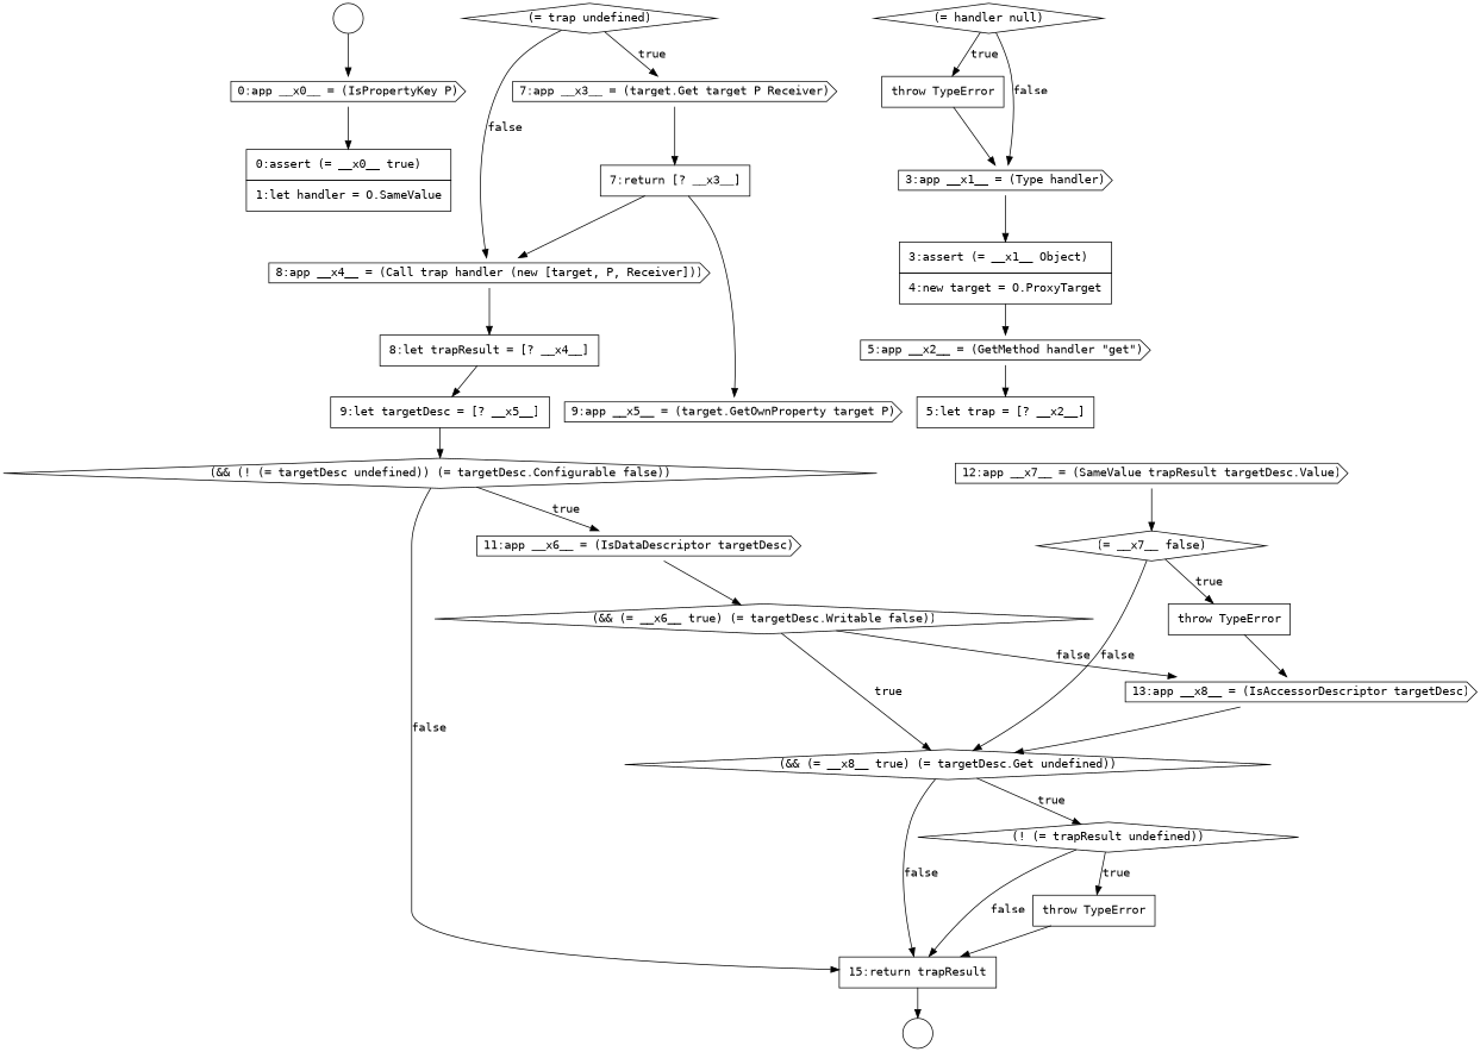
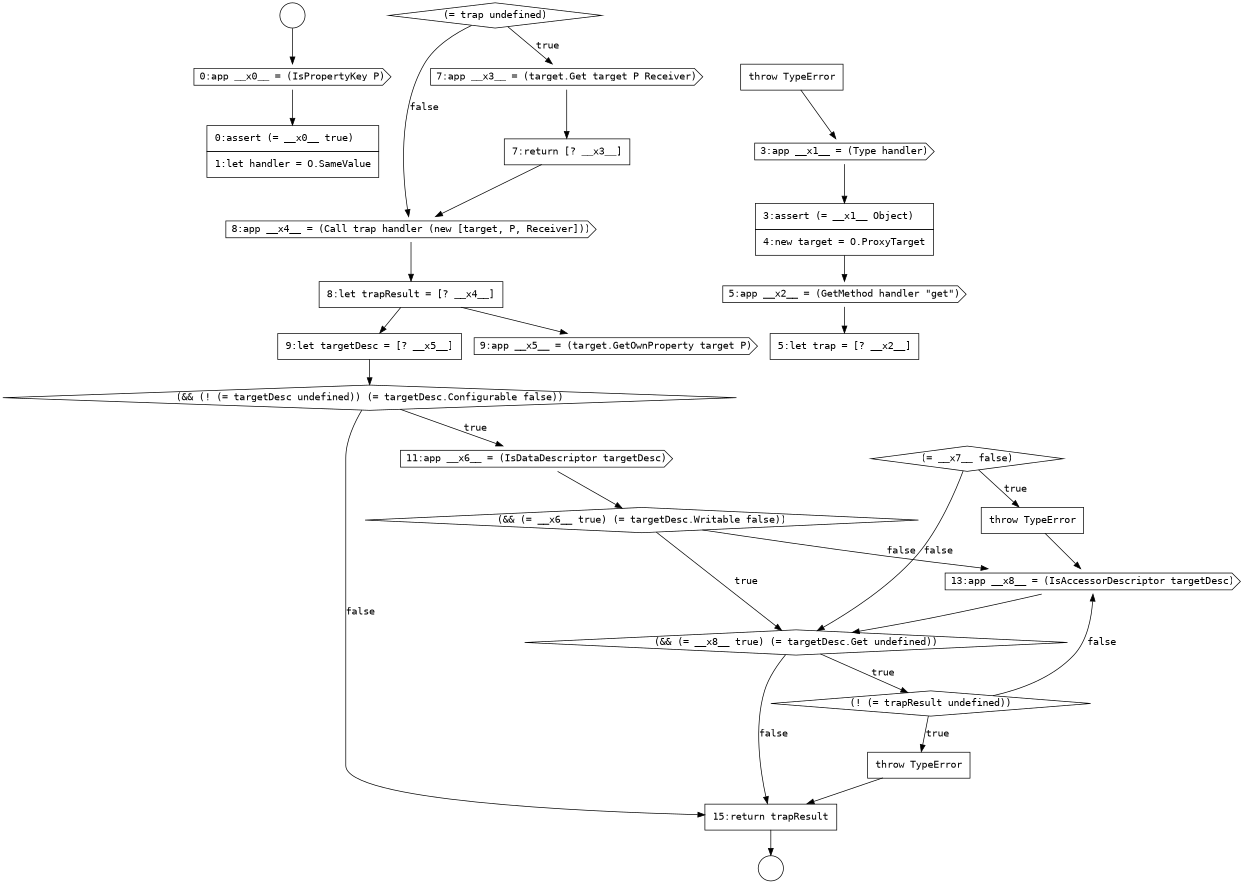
  digraph {
    fontname="DejaVu Sans Mono"
    node [color=black fillcolor=white fontname="DejaVu Sans Mono" shape=none style=filled]
    edge [color=black fontname="DejaVu Sans Mono"]
    n1 [label=<<font color="black">0:app __x0__ = (IsPropertyKey P)</font>> shape=cds]
    n2 [label=<<font color="black">     <table border="0" cellborder="1" cellspacing="0" cellpadding="10">       <tr><td align="left">0:assert (= __x0__ true)</td></tr>       <tr><td align="left">1:let handler = O.SameValue</td></tr>     </table>   </font>> margin=0]
    n3 [label=<<font color="black">(= __x7__ false)</font>> shape=diamond]
    n4 [label=<<font color="black">     <table border="0" cellborder="1" cellspacing="0" cellpadding="10">       <tr><td align="left">throw TypeError</td></tr>     </table>   </font>> margin=0]
    n5 [label=<<font color="black">(&amp;&amp; (= __x8__ true) (= targetDesc.Get undefined))</font>> shape=diamond]
    n6 [label=<<font color="black">13:app __x8__ = (IsAccessorDescriptor targetDesc)</font>> shape=cds]
    n7 [label=<<font color="black">(= trap undefined)</font>> shape=diamond]
    n8 [label=<<font color="black">7:app __x3__ = (target.Get target P Receiver)</font>> shape=cds]
    n9 [label=<<font color="black">8:app __x4__ = (Call trap handler (new [target, P, Receiver]))</font>> shape=cds]
    n10 [label=<<font color="black">     <table border="0" cellborder="1" cellspacing="0" cellpadding="10">       <tr><td align="left">7:return [? __x3__]</td></tr>     </table>   </font>> margin=0]
    n11 [label=<<font color="black">     <table border="0" cellborder="1" cellspacing="0" cellpadding="10">       <tr><td align="left">8:let trapResult = [? __x4__]</td></tr>     </table>   </font>> margin=0]
    n12 [label=<<font color="black">     <table border="0" cellborder="1" cellspacing="0" cellpadding="10">       <tr><td align="left">15:return trapResult</td></tr>     </table>   </font>> margin=0]
    n13 [label=<<font color="black">(! (= trapResult undefined))</font>> shape=diamond]
    n14 [label=" " shape=circle]
    n15 [label=<<font color="black">     <table border="0" cellborder="1" cellspacing="0" cellpadding="10">       <tr><td align="left">throw TypeError</td></tr>     </table>   </font>> margin=0]
    n16 [label=<<font color="black">(&amp;&amp; (! (= targetDesc undefined)) (= targetDesc.Configurable false))</font>> shape=diamond]
    n17 [label=<<font color="black">11:app __x6__ = (IsDataDescriptor targetDesc)</font>> shape=cds]
    n18 [label=<<font color="black">(&amp;&amp; (= __x6__ true) (= targetDesc.Writable false))</font>> shape=diamond]
-   n19 [label=<<font color="black">(= handler null)</font>> shape=diamond]
    n20 [label=<<font color="black">     <table border="0" cellborder="1" cellspacing="0" cellpadding="10">       <tr><td align="left">throw TypeError</td></tr>     </table>   </font>> margin=0]
    n21 [label=<<font color="black">3:app __x1__ = (Type handler)</font>> shape=cds]
    n22 [label=<<font color="black">9:app __x5__ = (target.GetOwnProperty target P)</font>> shape=cds]
    n23 [label=<<font color="black">     <table border="0" cellborder="1" cellspacing="0" cellpadding="10">       <tr><td align="left">9:let targetDesc = [? __x5__]</td></tr>     </table>   </font>> margin=0]
-   n24 [label=<<font color="black">12:app __x7__ = (SameValue trapResult targetDesc.Value)</font>> shape=cds]
    n25 [label=<<font color="black">     <table border="0" cellborder="1" cellspacing="0" cellpadding="10">       <tr><td align="left">3:assert (= __x1__ Object)</td></tr>       <tr><td align="left">4:new target = O.ProxyTarget</td></tr>     </table>   </font>> margin=0]
    n26 [label=<<font color="black">5:app __x2__ = (GetMethod handler &quot;get&quot;)</font>> shape=cds]
    n27 [label=<<font color="black">     <table border="0" cellborder="1" cellspacing="0" cellpadding="10">       <tr><td align="left">5:let trap = [? __x2__]</td></tr>     </table>   </font>> margin=0]
    n28 [label=" " shape=circle]
    n1 -> n2
    n3 -> n4 [label=<<font color="black">true</font>>]
    n3 -> n5 [label=<<font color="black">false</font>>]
    n4 -> n6
    n5 -> n12 [label=<<font color="black">false</font>>]
    n5 -> n13 [label=<<font color="black">true</font>>]
    n6 -> n5
    n7 -> n8 [label=<<font color="black">true</font>>]
    n7 -> n9 [label=<<font color="black">false</font>>]
    n8 -> n10
    n9 -> n11
    n10 -> n9
-   n10 -> n22
+   n11 -> n22
    n11 -> n23
    n12 -> n14
-   n13 -> n12 [label=<<font color="black">false</font>>]
+   n13 -> n6 [label=<<font color="black">false</font>>]
    n13 -> n15 [label=<<font color="black">true</font>>]
    n15 -> n12
    n16 -> n12 [label=<<font color="black">false</font>>]
    n16 -> n17 [label=<<font color="black">true</font>>]
    n17 -> n18
    n18 -> n5 [label=<<font color="black">true</font>>]
    n18 -> n6 [label=<<font color="black">false</font>>]
-   n19 -> n20 [label=<<font color="black">true</font>>]
-   n19 -> n21 [label=<<font color="black">false</font>>]
    n20 -> n21
    n21 -> n25
    n23 -> n16
-   n24 -> n3
    n25 -> n26
    n26 -> n27
    n28 -> n1
  }
